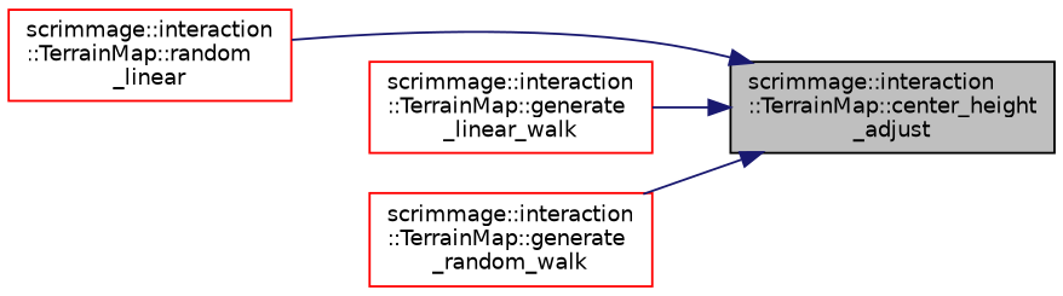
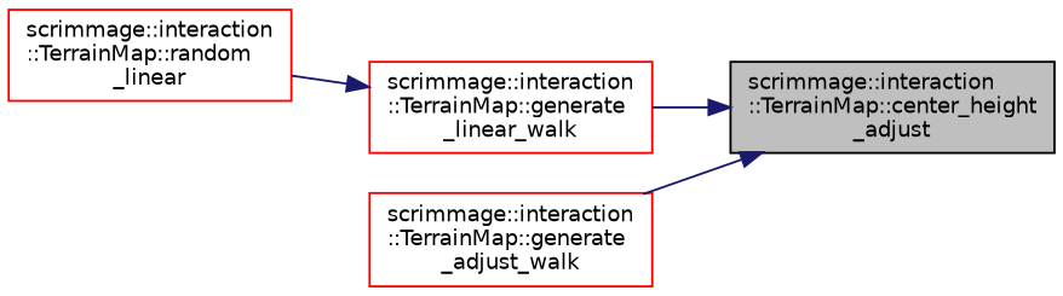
  digraph {
    rankdir=RL
    node [color=red fillcolor=white fontname=Helvetica fontsize=10 shape=record style=filled]
    edge [color=midnightblue dir=back fontname=Helvetica fontsize=10 labelfontname=Helvetica labelfontsize=10 style=solid]
    n1 [color=black fillcolor=grey75 fontcolor=black height=0.2 label="scrimmage::interaction\l::TerrainMap::center_height\l_adjust" width=0.4]
    n2 [height=0.2 label="scrimmage::interaction\l::TerrainMap::random\l_linear" width=0.4]
    n3 [height=0.2 label="scrimmage::interaction\l::TerrainMap::generate\l_linear_walk" width=0.4]
-   n4 [height=0.2 label="scrimmage::interaction\l::TerrainMap::generate\l_random_walk" width=0.4]
-   n1 -> n2
+   n4 [height=0.2 label="scrimmage::interaction\l::TerrainMap::generate\l_adjust_walk" width=0.4]
+   n3 -> n2
    n1 -> n3
    n1 -> n4
  }
